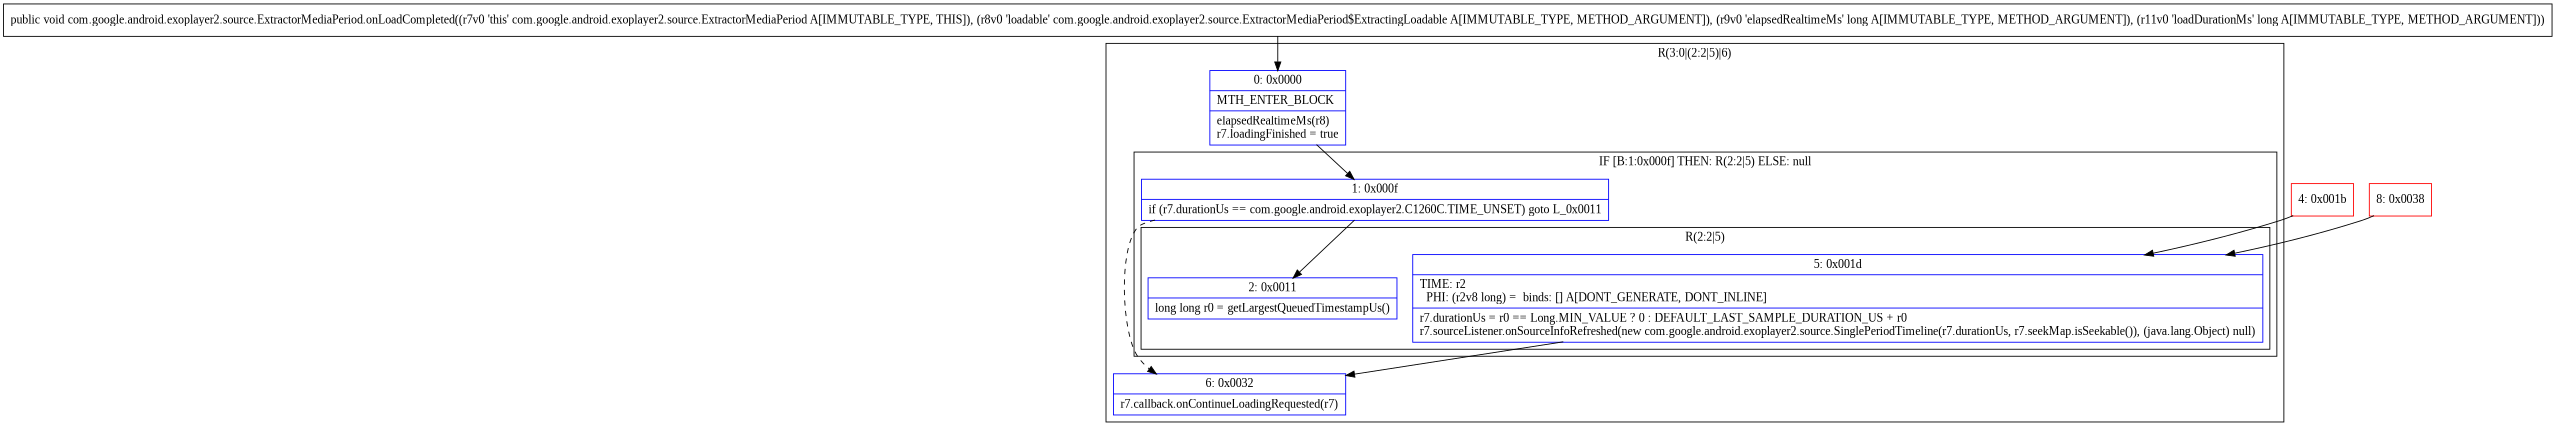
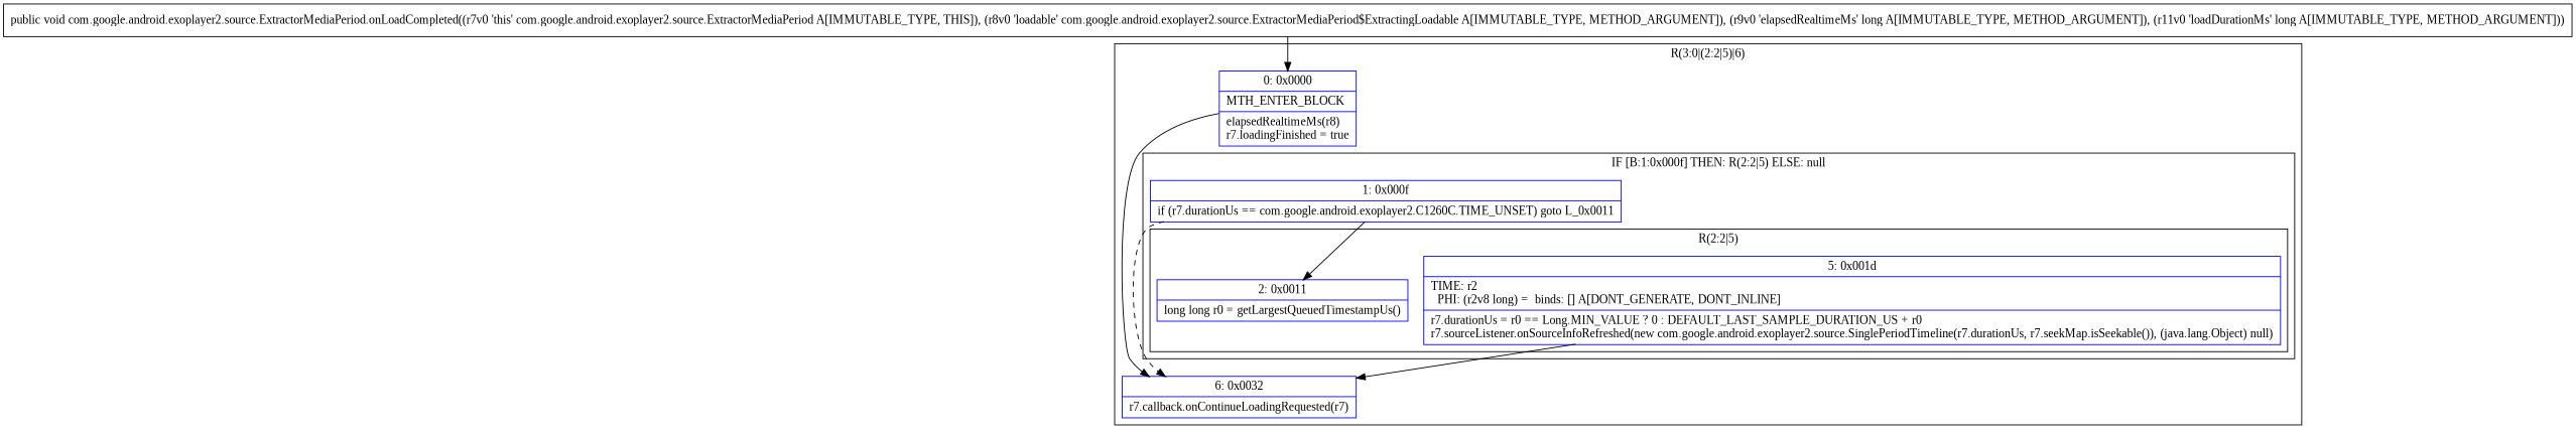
  digraph {
    fontname="Liberation Serif"
    node [color=blue fontname="Liberation Serif" shape=record]
    edge [fontname="Liberation Serif"]
    n1 [label="{2\:\ 0x0011|long long r0 = getLargestQueuedTimestampUs()\l}"]
    n2 [label="{5\:\ 0x001d|TIME: r2 \l  PHI: (r2v8 long) =  binds: [] A[DONT_GENERATE, DONT_INLINE]\l|r7.durationUs = r0 == Long.MIN_VALUE ? 0 : DEFAULT_LAST_SAMPLE_DURATION_US + r0\lr7.sourceListener.onSourceInfoRefreshed(new com.google.android.exoplayer2.source.SinglePeriodTimeline(r7.durationUs, r7.seekMap.isSeekable()), (java.lang.Object) null)\l}"]
    n3 [label="{1\:\ 0x000f|if (r7.durationUs == com.google.android.exoplayer2.C1260C.TIME_UNSET) goto L_0x0011\l}"]
    n4 [label="{0\:\ 0x0000|MTH_ENTER_BLOCK\l|elapsedRealtimeMs(r8)\lr7.loadingFinished = true\l}"]
    n5 [label="{6\:\ 0x0032|r7.callback.onContinueLoadingRequested(r7)\l}"]
-   n6 [color=red label="{4\:\ 0x001b}"]
-   n7 [color=red label="{8\:\ 0x0038}"]
    n8 [label="{public void com.google.android.exoplayer2.source.ExtractorMediaPeriod.onLoadCompleted((r7v0 'this' com.google.android.exoplayer2.source.ExtractorMediaPeriod A[IMMUTABLE_TYPE, THIS]), (r8v0 'loadable' com.google.android.exoplayer2.source.ExtractorMediaPeriod$ExtractingLoadable A[IMMUTABLE_TYPE, METHOD_ARGUMENT]), (r9v0 'elapsedRealtimeMs' long A[IMMUTABLE_TYPE, METHOD_ARGUMENT]), (r11v0 'loadDurationMs' long A[IMMUTABLE_TYPE, METHOD_ARGUMENT])) }" color=""]
    subgraph cluster_1 {
      label="R(3:0|(2:2|5)|6)"
      n4
      n5
      subgraph cluster_2 {
        label="IF [B:1:0x000f] THEN: R(2:2|5) ELSE: null"
        n3
        subgraph cluster_3 {
          label="R(2:2|5)"
          n1
          n2
        }
      }
    }
    n2 -> n5
    n3 -> n1
    n3 -> n5 [style=dashed]
-   n4 -> n3
-   n6 -> n2
-   n7 -> n2
+   n4 -> n5
    n8 -> n4
  }
